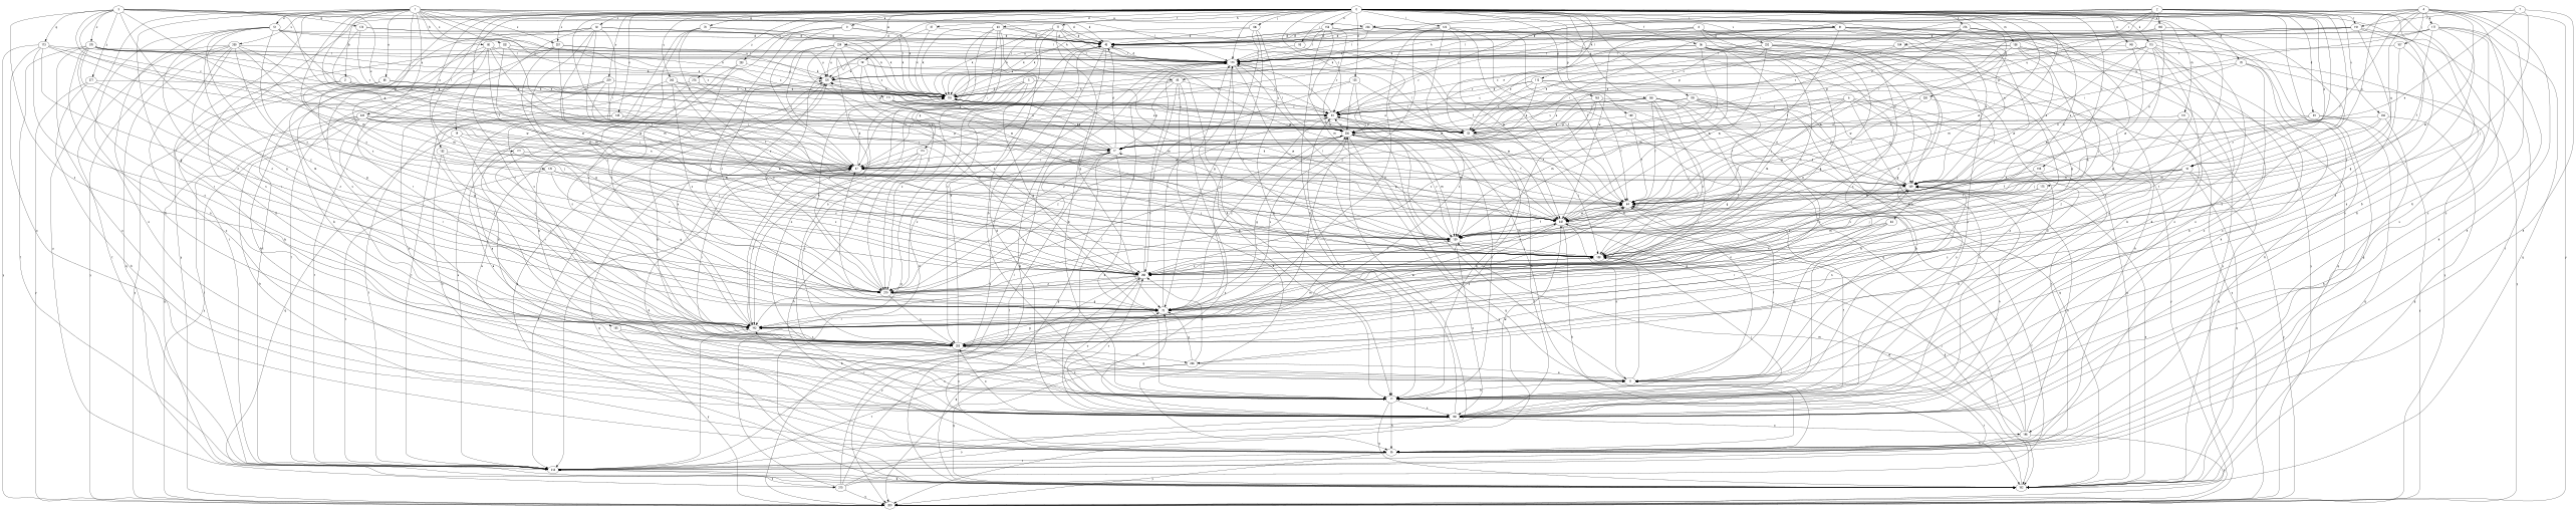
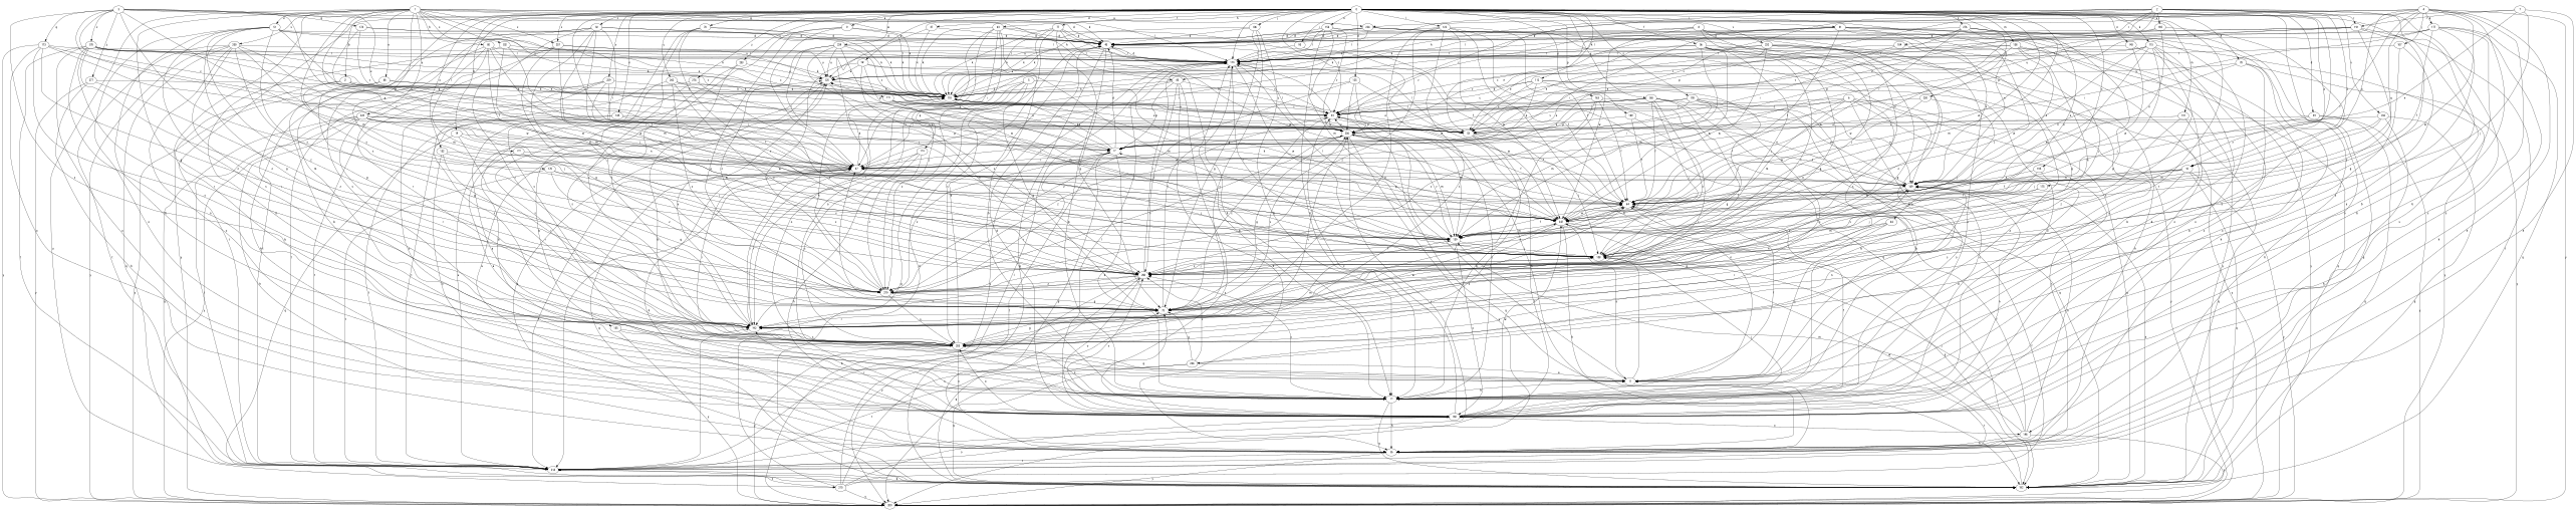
  strict digraph {
    fontname="Roboto Condensed"
    node [fontname="Roboto Condensed"]
    edge [fontname="Roboto Condensed"]
    0
    9
    10
    19
    32
    33
    37
    39
    44
    56
    63
    70
    77
    78
    91
    93
    97
    106
    112
    115
    n21 [label=122]
    125
    127
    129
    131
    135
    138
    143
    145
    149
    152
    154
    160
    163
    169
    193
    195
    198
    204
    214
    229
    230
    232
    233
    239
    241
    247
    257
    262
    265
    274
    276
    43
    75
    118
    108
    192
    n58 [label=209]
    64
    139
    203
    182
    171
    279
    236
    11
    258
    22
    86
    225
    53
    215
    1
    21
    48
    51
    80
    170
    200
    202
    222
    223
    224
    2
    184
    185
    191
    234
    3
    85
    173
    174
    277
    278
    4
    107
    175
    177
    5
    179
    6
    7
    8
    0 -> 9 [label=a]
    0 -> 10 [label=a]
    0 -> 19 [label=b]
    0 -> 32 [label=c]
    0 -> 33 [label=c]
    0 -> 37 [label=d]
    0 -> 39 [label=d]
    0 -> 44 [label=e]
    0 -> 56 [label=f]
    0 -> 63 [label=f]
    0 -> 70 [label=g]
    0 -> 77 [label=h]
    0 -> 78 [label=h]
    0 -> 91 [label=i]
    0 -> 93 [label=i]
    0 -> 97 [label=i]
    0 -> 106 [label=j]
    0 -> 112 [label=k]
    0 -> 115 [label=k]
    0 -> n21 [label=l]
    0 -> 125 [label=l]
    0 -> 127 [label=l]
    0 -> 129 [label=l]
    0 -> 131 [label=m]
    0 -> 135 [label=m]
    0 -> 138 [label=m]
    0 -> 143 [label=n]
    0 -> 145 [label=n]
    0 -> 149 [label=n]
    0 -> 152 [label=o]
    0 -> 154 [label=o]
    0 -> 160 [label=o]
    0 -> 163 [label=p]
    0 -> 169 [label=p]
    0 -> 193 [label=s]
    0 -> 195 [label=s]
    0 -> 198 [label=s]
    0 -> 204 [label=t]
    0 -> 214 [label=t]
    0 -> 229 [label=v]
    0 -> 230 [label=v]
    0 -> 232 [label=v]
    0 -> 233 [label=v]
    0 -> 239 [label=w]
    0 -> 241 [label=w]
    0 -> 247 [label=w]
    0 -> 257 [label=x]
    0 -> 262 [label=y]
    0 -> 265 [label=y]
    0 -> 274 [label=z]
    0 -> 276 [label=z]
    9 -> 43 [label=d]
    9 -> 75 [label=g]
    9 -> 118 [label=k]
    9 -> 108 [label=j]
    9 -> 192 [label=r]
    10 -> 149 [label=n]
    10 -> 247 [label=w]
    10 -> n58 [label=y]
    10 -> 64 [label=f]
    10 -> 139 [label=m]
    10 -> 203 [label=s]
    10 -> 182 [label=q]
    19 -> 108 [label=j]
    19 -> 192 [label=r]
    19 -> 182 [label=q]
    19 -> 171 [label=p]
    32 -> 97 [label=i]
    32 -> 214 [label=t]
    32 -> 43 [label=d]
    32 -> 118 [label=k]
    32 -> 108 [label=j]
    32 -> 192 [label=r]
    32 -> 139 [label=m]
    32 -> 203 [label=s]
    32 -> 279 [label=z]
    33 -> 129 [label=l]
    33 -> 64 [label=f]
    33 -> 139 [label=m]
    33 -> 279 [label=z]
    33 -> 236 [label=v]
    37 -> 160 [label=o]
    37 -> 43 [label=d]
    37 -> 118 [label=k]
    39 -> n58 [label=y]
    39 -> 64 [label=f]
    39 -> 182 [label=q]
    39 -> 236 [label=v]
    44 -> 75 [label=g]
    44 -> 192 [label=r]
    44 -> 139 [label=m]
    44 -> 11 [label=a]
    56 -> 129 [label=l]
    56 -> 160 [label=o]
    56 -> 247 [label=w]
    56 -> 75 [label=g]
    56 -> 108 [label=j]
    56 -> 139 [label=m]
    56 -> 236 [label=v]
    56 -> 258 [label=x]
    63 -> 214 [label=t]
    63 -> 43 [label=d]
    63 -> 118 [label=k]
    63 -> 192 [label=r]
    63 -> 64 [label=f]
    63 -> 279 [label=z]
    63 -> 11 [label=a]
    63 -> 22 [label=b]
    70 -> 129 [label=l]
    70 -> 43 [label=d]
    70 -> 192 [label=r]
    70 -> 203 [label=s]
    70 -> 258 [label=x]
    77 -> 97 [label=i]
    77 -> 247 [label=w]
    77 -> 43 [label=d]
    77 -> 75 [label=g]
    77 -> 118 [label=k]
    77 -> 203 [label=s]
    77 -> 22 [label=b]
    78 -> 149 [label=n]
    78 -> n58 [label=y]
    78 -> 22 [label=b]
    78 -> 86 [label=h]
    78 -> 225 [label=u]
    91 -> 97 [label=i]
    91 -> 149 [label=n]
    91 -> 160 [label=o]
    91 -> 43 [label=d]
    91 -> 108 [label=j]
    91 -> n58 [label=y]
    91 -> 64 [label=f]
    91 -> 182 [label=q]
    91 -> 236 [label=v]
    91 -> 53 [label=e]
    93 -> 129 [label=l]
    93 -> 64 [label=f]
    97 -> 149 [label=n]
    97 -> 214 [label=t]
    97 -> 118 [label=k]
    97 -> 108 [label=j]
    97 -> 192 [label=r]
    97 -> 182 [label=q]
    97 -> 86 [label=h]
    106 -> 43 [label=d]
    106 -> 75 [label=g]
    106 -> 118 [label=k]
    106 -> 203 [label=s]
    106 -> 22 [label=b]
    112 -> 33 [label=c]
    112 -> 118 [label=k]
    112 -> 108 [label=j]
    112 -> n58 [label=y]
    112 -> 171 [label=p]
    112 -> 11 [label=a]
    112 -> 53 [label=e]
    115 -> 129 [label=l]
    115 -> 160 [label=o]
    115 -> 247 [label=w]
    115 -> 108 [label=j]
    115 -> n58 [label=y]
    115 -> 139 [label=m]
    115 -> 203 [label=s]
    115 -> 22 [label=b]
    115 -> 225 [label=u]
    n21 -> 247 [label=w]
    n21 -> 43 [label=d]
    n21 -> 192 [label=r]
    n21 -> 64 [label=f]
    n21 -> 203 [label=s]
    n21 -> 182 [label=q]
    n21 -> 279 [label=z]
    n21 -> 22 [label=b]
    125 -> 247 [label=w]
    125 -> 118 [label=k]
    125 -> 279 [label=z]
    125 -> 236 [label=v]
    125 -> 86 [label=h]
    127 -> 97 [label=i]
    127 -> 279 [label=z]
    127 -> 11 [label=a]
    129 -> 43 [label=d]
    129 -> 108 [label=j]
    129 -> n58 [label=y]
    129 -> 22 [label=b]
    129 -> 225 [label=u]
    131 -> 182 [label=q]
    131 -> 279 [label=z]
    131 -> 53 [label=e]
    135 -> n58 [label=y]
    135 -> 203 [label=s]
    135 -> 22 [label=b]
    138 -> 129 [label=l]
    138 -> 149 [label=n]
    138 -> 247 [label=w]
    138 -> 182 [label=q]
    138 -> 258 [label=x]
    138 -> 22 [label=b]
    138 -> 53 [label=e]
    143 -> 129 [label=l]
    143 -> 160 [label=o]
    143 -> 247 [label=w]
    145 -> 214 [label=t]
    145 -> 171 [label=p]
    145 -> 11 [label=a]
    145 -> 53 [label=e]
    149 -> 64 [label=f]
    149 -> 258 [label=x]
    152 -> 97 [label=i]
    152 -> 160 [label=o]
    152 -> 192 [label=r]
    152 -> 258 [label=x]
    154 -> 129 [label=l]
    154 -> 149 [label=n]
    154 -> 43 [label=d]
    154 -> 118 [label=k]
    154 -> 139 [label=m]
    154 -> 236 [label=v]
    154 -> 22 [label=b]
    160 -> 33 [label=c]
    160 -> 129 [label=l]
    160 -> 149 [label=n]
    160 -> 198 [label=o]
    160 -> 247 [label=w]
    160 -> 43 [label=d]
    160 -> 75 [label=g]
    160 -> 108 [label=j]
    160 -> 192 [label=r]
    160 -> 64 [label=f]
    160 -> 203 [label=a]
    160 -> 258 [label=x]
    163 -> 33 [label=c]
    163 -> 149 [label=n]
    163 -> 192 [label=r]
    163 -> 64 [label=f]
    163 -> 258 [label=x]
    163 -> 22 [label=b]
    169 -> 192 [label=r]
    169 -> 64 [label=f]
    169 -> 53 [label=e]
    193 -> 33 [label=c]
    193 -> 149 [label=n]
    193 -> 160 [label=o]
    193 -> 139 [label=m]
    193 -> 203 [label=s]
    193 -> 171 [label=p]
    193 -> 236 [label=v]
    193 -> 22 [label=b]
    195 -> 149 [label=n]
    195 -> 258 [label=x]
    195 -> 22 [label=b]
    198 -> 149 [label=n]
    198 -> 108 [label=j]
    198 -> n58 [label=y]
    198 -> 64 [label=f]
    198 -> 139 [label=m]
    198 -> 86 [label=h]
    204 -> 149 [label=n]
    204 -> 214 [label=t]
    204 -> 75 [label=g]
    204 -> 182 [label=q]
    204 -> 11 [label=a]
    204 -> 258 [label=x]
    214 -> 192 [label=r]
    214 -> 182 [label=q]
    214 -> 236 [label=v]
    214 -> 225 [label=u]
    214 -> 215 [label=z]
    229 -> 97 [label=i]
    229 -> 160 [label=o]
    229 -> 214 [label=t]
    229 -> 118 [label=k]
    229 -> 64 [label=f]
    229 -> 203 [label=s]
    230 -> 33 [label=c]
    230 -> 247 [label=w]
    230 -> 108 [label=j]
    232 -> 33 [label=c]
    232 -> 129 [label=l]
    232 -> 247 [label=w]
    232 -> 279 [label=z]
    232 -> 11 [label=a]
    232 -> 258 [label=x]
    232 -> 86 [label=h]
    232 -> 53 [label=e]
    233 -> 203 [label=s]
    233 -> 22 [label=b]
    233 -> 225 [label=u]
    239 -> 33 [label=c]
    239 -> 97 [label=i]
    239 -> 129 [label=l]
    239 -> 247 [label=w]
    239 -> 171 [label=p]
    239 -> 279 [label=z]
    239 -> 225 [label=u]
    241 -> 33 [label=c]
    241 -> 108 [label=j]
    241 -> 139 [label=m]
    241 -> 279 [label=z]
    241 -> 258 [label=x]
    241 -> 225 [label=u]
    247 -> 139 [label=m]
    247 -> 203 [label=s]
    247 -> 182 [label=q]
    247 -> 171 [label=p]
    247 -> 11 [label=a]
    247 -> 86 [label=h]
    257 -> 129 [label=l]
    257 -> 214 [label=t]
    257 -> 75 [label=g]
    257 -> 139 [label=m]
    257 -> 225 [label=u]
    262 -> 118 [label=k]
    262 -> 139 [label=m]
    262 -> 203 [label=s]
    262 -> 279 [label=z]
    262 -> 258 [label=x]
    265 -> 33 [label=c]
    265 -> 149 [label=n]
    265 -> 75 [label=g]
    265 -> 108 [label=j]
    265 -> 64 [label=f]
    265 -> 182 [label=q]
    265 -> 171 [label=p]
    265 -> 258 [label=x]
    265 -> 53 [label=e]
    274 -> 214 [label=t]
    274 -> 118 [label=k]
    274 -> 258 [label=x]
    274 -> 22 [label=b]
    276 -> 97 [label=i]
    276 -> 160 [label=o]
    276 -> 247 [label=w]
    276 -> 43 [label=d]
    276 -> 75 [label=g]
    276 -> 118 [label=k]
    276 -> 139 [label=m]
    276 -> 86 [label=h]
    43 -> 129 [label=l]
    43 -> 247 [label=w]
    43 -> 182 [label=q]
    43 -> 22 [label=b]
    75 -> 33 [label=c]
    75 -> 97 [label=i]
    75 -> 129 [label=l]
    75 -> 149 [label=n]
    75 -> 192 [label=r]
    75 -> 236 [label=v]
    118 -> 33 [label=c]
    118 -> 129 [label=l]
    118 -> 247 [label=w]
    118 -> 53 [label=e]
    108 -> 129 [label=l]
    108 -> 258 [label=x]
    192 -> 97 [label=i]
    192 -> 149 [label=n]
    192 -> 247 [label=w]
    192 -> 64 [label=f]
    192 -> 203 [label=s]
    192 -> 225 [label=u]
    64 -> 247 [label=w]
    64 -> 118 [label=k]
    64 -> 258 [label=x]
    139 -> 129 [label=l]
    139 -> 160 [label=o]
    139 -> 108 [label=j]
    139 -> 64 [label=f]
    139 -> 236 [label=v]
    203 -> 97 [label=i]
    203 -> 160 [label=o]
    203 -> 43 [label=d]
    203 -> 75 [label=g]
-   203 -> 204 [label=y]
+   203 -> n58 [label=y]
    203 -> 139 [label=m]
    203 -> 236 [label=v]
    182 -> 149 [label=n]
    182 -> 247 [label=w]
    182 -> 75 [label=g]
    182 -> 225 [label=u]
    171 -> 97 [label=i]
    171 -> 214 [label=t]
    171 -> 43 [label=d]
    171 -> 118 [label=k]
    171 -> 192 [label=r]
    171 -> 279 [label=z]
    171 -> 22 [label=b]
    171 -> 225 [label=u]
    279 -> 75 [label=g]
    279 -> 118 [label=k]
    279 -> 64 [label=f]
    279 -> 203 [label=s]
    279 -> 236 [label=v]
    236 -> 33 [label=c]
    236 -> 97 [label=i]
    236 -> 129 [label=l]
    236 -> 75 [label=g]
    236 -> n58 [label=y]
    236 -> 64 [label=f]
    236 -> 139 [label=m]
    236 -> 182 [label=q]
    236 -> 171 [label=p]
    11 -> 33 [label=c]
    11 -> 214 [label=t]
    11 -> 108 [label=j]
    11 -> 64 [label=f]
    11 -> 22 [label=b]
    258 -> 129 [label=l]
    258 -> 160 [label=o]
    258 -> 108 [label=j]
    258 -> 192 [label=r]
    258 -> n58 [label=y]
    258 -> 279 [label=z]
    22 -> 33 [label=c]
    22 -> 203 [label=s]
    22 -> 182 [label=q]
-   22 -> 160 [label=x]
+   22 -> 258 [label=x]
    22 -> 86 [label=h]
    86 -> 214 [label=t]
    86 -> n58 [label=y]
    86 -> 171 [label=p]
    86 -> 225 [label=u]
    225 -> 118 [label=k]
    225 -> 258 [label=x]
    225 -> 22 [label=b]
    53 -> 129 [label=l]
    53 -> 149 [label=n]
    53 -> 214 [label=t]
    53 -> 108 [label=j]
    53 -> 22 [label=b]
    53 -> 225 [label=u]
    215 -> 129 [label=l]
    215 -> 160 [label=o]
    215 -> 43 [label=d]
    215 -> n58 [label=y]
    215 -> 64 [label=f]
    215 -> 258 [label=x]
    1 -> 97 [label=i]
    1 -> 129 [label=l]
    1 -> 257 [label=x]
    1 -> 43 [label=d]
    1 -> 75 [label=g]
    1 -> 118 [label=k]
    1 -> n58 [label=y]
    1 -> 258 [label=x]
    1 -> 53 [label=e]
    1 -> 215 [label=u]
    1 -> 21 [label=b]
    1 -> 48 [label=e]
    1 -> 51 [label=e]
    1 -> 80 [label=h]
    1 -> 170 [label=p]
    1 -> 200 [label=s]
    1 -> 202 [label=s]
    1 -> 222 [label=u]
    1 -> 223 [label=u]
    1 -> 224 [label=u]
    21 -> 97 [label=i]
    21 -> 118 [label=k]
    21 -> 108 [label=j]
    21 -> 236 [label=v]
    21 -> 22 [label=b]
    48 -> 75 [label=g]
    48 -> 118 [label=k]
    48 -> n58 [label=y]
    48 -> 53 [label=e]
    51 -> 160 [label=o]
    51 -> 43 [label=d]
    51 -> 75 [label=g]
    51 -> 118 [label=k]
    51 -> 203 [label=s]
    51 -> 171 [label=p]
    51 -> 279 [label=z]
    51 -> 258 [label=x]
    51 -> 22 [label=b]
    51 -> 225 [label=u]
    80 -> 129 [label=l]
    80 -> 247 [label=w]
    80 -> 118 [label=k]
    80 -> 192 [label=r]
    80 -> 139 [label=m]
    80 -> 22 [label=b]
    80 -> 86 [label=h]
    170 -> 149 [label=n]
    170 -> 214 [label=t]
    170 -> 75 [label=g]
    170 -> 258 [label=x]
    200 -> 129 [label=l]
    200 -> 160 [label=o]
    200 -> 214 [label=t]
    200 -> 247 [label=w]
    200 -> 75 [label=g]
    200 -> 192 [label=r]
    200 -> n58 [label=y]
    200 -> 139 [label=m]
    200 -> 182 [label=q]
    202 -> 33 [label=c]
    202 -> 129 [label=l]
    202 -> 247 [label=w]
    202 -> 64 [label=f]
    202 -> 11 [label=a]
    222 -> 33 [label=c]
    222 -> 108 [label=j]
    222 -> 53 [label=e]
    223 -> 149 [label=n]
    223 -> 214 [label=t]
    223 -> 247 [label=w]
    223 -> 192 [label=r]
    223 -> n58 [label=y]
    223 -> 139 [label=m]
    223 -> 182 [label=q]
    223 -> 236 [label=v]
    223 -> 86 [label=h]
    223 -> 53 [label=e]
    224 -> 129 [label=l]
    224 -> 43 [label=d]
    224 -> 75 [label=g]
    224 -> 118 [label=k]
    224 -> 108 [label=j]
    224 -> n58 [label=y]
    224 -> 225 [label=u]
    2 -> 10 [label=a]
    2 -> 33 [label=c]
    2 -> 97 [label=i]
    2 -> 160 [label=o]
    2 -> 118 [label=k]
    2 -> 171 [label=p]
    2 -> 236 [label=v]
    2 -> 258 [label=x]
    2 -> 22 [label=b]
    2 -> 53 [label=e]
    2 -> 184 [label=r]
    2 -> 185 [label=r]
    2 -> 191 [label=r]
    2 -> 234 [label=v]
    184 -> 129 [label=l]
    184 -> 108 [label=j]
    184 -> 53 [label=e]
    185 -> 149 [label=n]
    185 -> 43 [label=d]
    185 -> 171 [label=p]
    185 -> 11 [label=a]
    191 -> 33 [label=c]
    191 -> 129 [label=l]
    191 -> 214 [label=t]
    191 -> 43 [label=d]
    191 -> 75 [label=g]
    191 -> 279 [label=z]
    191 -> 236 [label=v]
    234 -> 108 [label=j]
    234 -> 139 [label=m]
    234 -> 182 [label=q]
    234 -> 86 [label=h]
    234 -> 53 [label=e]
    3 -> 97 [label=i]
    3 -> 43 [label=d]
    3 -> 64 [label=f]
    3 -> 139 [label=m]
    3 -> 203 [label=s]
    3 -> 236 [label=v]
    3 -> 258 [label=x]
    3 -> 53 [label=e]
    3 -> 85 [label=h]
    3 -> 173 [label=q]
    3 -> 174 [label=q]
    3 -> 277 [label=z]
    3 -> 278 [label=z]
    85 -> 33 [label=c]
    85 -> 97 [label=i]
    85 -> 118 [label=k]
    85 -> n58 [label=y]
    85 -> 171 [label=p]
    85 -> 258 [label=x]
    85 -> 86 [label=h]
    173 -> 97 [label=i]
    173 -> 129 [label=l]
    173 -> 160 [label=o]
    173 -> n58 [label=y]
    173 -> 203 [label=s]
    173 -> 171 [label=p]
    173 -> 279 [label=z]
    174 -> 43 [label=d]
    174 -> 118 [label=k]
    174 -> 64 [label=f]
    174 -> 236 [label=v]
    277 -> 118 [label=k]
    277 -> n58 [label=y]
    277 -> 279 [label=z]
    277 -> 86 [label=h]
    278 -> 33 [label=c]
    278 -> 129 [label=l]
    278 -> 160 [label=o]
    278 -> 214 [label=t]
    278 -> 118 [label=k]
    278 -> 192 [label=r]
    278 -> 279 [label=z]
    278 -> 236 [label=v]
    278 -> 11 [label=a]
    278 -> 53 [label=e]
    4 -> 10 [label=a]
    4 -> 160 [label=o]
    4 -> 118 [label=k]
    4 -> n58 [label=y]
    4 -> 64 [label=f]
    4 -> 139 [label=w]
    4 -> 171 [label=p]
    4 -> 22 [label=b]
    4 -> 86 [label=h]
    4 -> 85 [label=h]
    4 -> 107 [label=j]
    4 -> 175 [label=q]
    4 -> 177 [label=q]
    107 -> 129 [label=l]
    107 -> 192 [label=r]
    107 -> 203 [label=s]
    175 -> 108 [label=j]
    175 -> 64 [label=f]
    177 -> 97 [label=i]
    177 -> 129 [label=l]
    177 -> 43 [label=d]
    177 -> 64 [label=f]
    177 -> 182 [label=q]
    177 -> 11 [label=a]
    177 -> 22 [label=b]
    177 -> 86 [label=h]
    5 -> 247 [label=w]
    5 -> 75 [label=g]
    5 -> 118 [label=k]
    5 -> 182 [label=q]
    5 -> 279 [label=z]
    5 -> 179 [label=q]
    179 -> 97 [label=i]
    179 -> 203 [label=s]
    179 -> 279 [label=z]
    179 -> 86 [label=h]
    6 -> 33 [label=c]
    6 -> 97 [label=i]
    6 -> 160 [label=o]
    6 -> 214 [label=t]
    6 -> n58 [label=y]
    6 -> 64 [label=f]
    6 -> 139 [label=m]
    6 -> 182 [label=q]
    7 -> 149 [label=n]
    7 -> 108 [label=j]
    7 -> 86 [label=h]
    7 -> 224 [label=u]
    7 -> 191 [label=r]
    8 -> 97 [label=i]
    8 -> 160 [label=o]
    8 -> 247 [label=w]
    8 -> 43 [label=d]
    8 -> 75 [label=g]
    8 -> 203 [label=s]
    8 -> 11 [label=a]
  }
